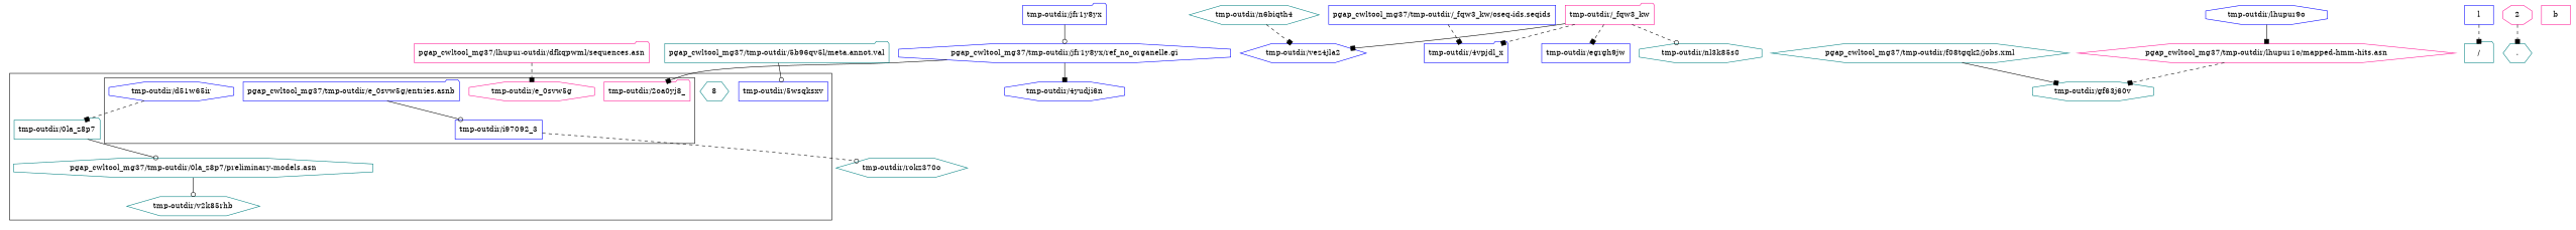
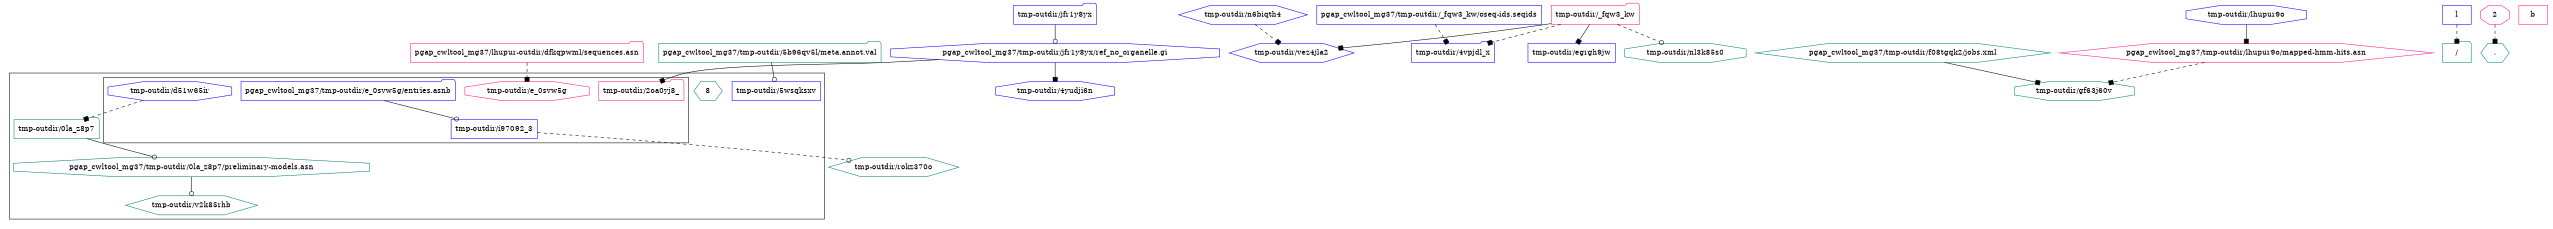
  digraph {
    concentrate=true
    fontname="DejaVu Serif"
    node [color=blue fontname="DejaVu Serif" shape=folder]
    edge [arrowhead=box fontname="DejaVu Serif" style=solid]
    "tmp-outdir/2oa0yj8_" [color=deeppink]
    "tmp-outdir/i97092_3" [shape=box]
    "tmp-outdir/e_0svw5g" [color=deeppink shape=octagon]
    "pgap_cwltool_mg37/tmp-outdir/e_0svw5g/entries.asnb"
    "tmp-outdir/d51w65ir" [shape=octagon]
    "tmp-outdir/0la_z8p7" [color=teal]
    "pgap_cwltool_mg37/tmp-outdir/0la_z8p7/preliminary-models.asn" [color=teal shape=octagon]
    8 [color=teal shape=hexagon]
    "tmp-outdir/v2k85rhb" [color=teal shape=hexagon]
    "tmp-outdir/5wsqksxv" [shape=box]
    "tmp-outdir/rokz370o" [color=teal shape=hexagon]
    "tmp-outdir/_fqw3_kw" [color=deeppink]
    "tmp-outdir/vez4jla2" [shape=hexagon]
    "tmp-outdir/4vpjdl_x"
    "tmp-outdir/egrgh9jw" [shape=box]
    "tmp-outdir/nl3k85s0" [color=teal shape=octagon]
-   "tmp-outdir/n6biqth4" [color=teal shape=hexagon]
+   "tmp-outdir/n6biqth4" [shape=hexagon]
    "pgap_cwltool_mg37/tmp-outdir/f08tgqk2/jobs.xml" [color=teal shape=hexagon]
    "tmp-outdir/gf63j60v" [color=teal shape=octagon]
    "pgap_cwltool_mg37/tmp-outdir/_fqw3_kw/oseq-ids.seqids" [shape=box]
    l [shape=box]
    "/" [color=teal]
    n23 [color=deeppink label="pgap_cwltool_mg37/lhupur-outdir/dfkqpwml/sequences.asn"]
    "pgap_cwltool_mg37/tmp-outdir/jfr1y8yx/ref_no_organelle.gi" [shape=octagon]
    "tmp-outdir/4yudji6n" [shape=octagon]
    2 [color=deeppink shape=octagon]
    "." [color=teal shape=hexagon]
    "tmp-outdir/jfr1y8yx"
-   "pgap_cwltool_mg37/tmp-outdir/lhupur9o/mapped-hmm-hits.asn" [color=deeppink shape=hexagon label="pgap_cwltool_mg37/tmp-outdir/lhupur1o/mapped-hmm-hits.asn"]
+   "pgap_cwltool_mg37/tmp-outdir/lhupur9o/mapped-hmm-hits.asn" [color=deeppink shape=hexagon]
    b [color=deeppink shape=box]
    "tmp-outdir/lhupur9o" [shape=octagon]
    "pgap_cwltool_mg37/tmp-outdir/5b96qv5l/meta.annot.val" [color=teal]
    subgraph cluster_1 {
      "tmp-outdir/0la_z8p7"
      "pgap_cwltool_mg37/tmp-outdir/0la_z8p7/preliminary-models.asn"
      8
      "tmp-outdir/v2k85rhb"
      "tmp-outdir/5wsqksxv"
      subgraph cluster_2 {
        "tmp-outdir/2oa0yj8_"
        "tmp-outdir/i97092_3"
        "tmp-outdir/e_0svw5g"
        "pgap_cwltool_mg37/tmp-outdir/e_0svw5g/entries.asnb"
        "tmp-outdir/d51w65ir"
      }
    }
    "tmp-outdir/i97092_3" -> "tmp-outdir/rokz370o" [arrowhead=odot style=dashed]
    "pgap_cwltool_mg37/tmp-outdir/e_0svw5g/entries.asnb" -> "tmp-outdir/i97092_3" [arrowhead=odot]
    "tmp-outdir/d51w65ir" -> "tmp-outdir/0la_z8p7" [style=dashed]
    "tmp-outdir/0la_z8p7" -> "pgap_cwltool_mg37/tmp-outdir/0la_z8p7/preliminary-models.asn" [arrowhead=odot]
    "pgap_cwltool_mg37/tmp-outdir/0la_z8p7/preliminary-models.asn" -> "tmp-outdir/v2k85rhb" [arrowhead=odot]
    "tmp-outdir/_fqw3_kw" -> "tmp-outdir/vez4jla2"
    "tmp-outdir/_fqw3_kw" -> "tmp-outdir/4vpjdl_x" [style=dashed]
-   "tmp-outdir/_fqw3_kw" -> "tmp-outdir/egrgh9jw" [style=dashed]
+   "tmp-outdir/_fqw3_kw" -> "tmp-outdir/egrgh9jw"
    "tmp-outdir/_fqw3_kw" -> "tmp-outdir/nl3k85s0" [arrowhead=odot style=dashed]
    "tmp-outdir/n6biqth4" -> "tmp-outdir/vez4jla2" [style=dashed]
    "pgap_cwltool_mg37/tmp-outdir/f08tgqk2/jobs.xml" -> "tmp-outdir/gf63j60v"
    "pgap_cwltool_mg37/tmp-outdir/_fqw3_kw/oseq-ids.seqids" -> "tmp-outdir/4vpjdl_x" [style=dashed]
    l -> "/" [style=dashed]
    n23 -> "tmp-outdir/e_0svw5g" [style=dashed]
    "pgap_cwltool_mg37/tmp-outdir/jfr1y8yx/ref_no_organelle.gi" -> "tmp-outdir/2oa0yj8_"
    "pgap_cwltool_mg37/tmp-outdir/jfr1y8yx/ref_no_organelle.gi" -> "tmp-outdir/4yudji6n"
    2 -> "." [style=dashed]
    "tmp-outdir/jfr1y8yx" -> "pgap_cwltool_mg37/tmp-outdir/jfr1y8yx/ref_no_organelle.gi" [arrowhead=odot]
    "pgap_cwltool_mg37/tmp-outdir/lhupur9o/mapped-hmm-hits.asn" -> "tmp-outdir/gf63j60v" [style=dashed]
    "tmp-outdir/lhupur9o" -> "pgap_cwltool_mg37/tmp-outdir/lhupur9o/mapped-hmm-hits.asn"
    "pgap_cwltool_mg37/tmp-outdir/5b96qv5l/meta.annot.val" -> "tmp-outdir/5wsqksxv" [arrowhead=odot]
  }
